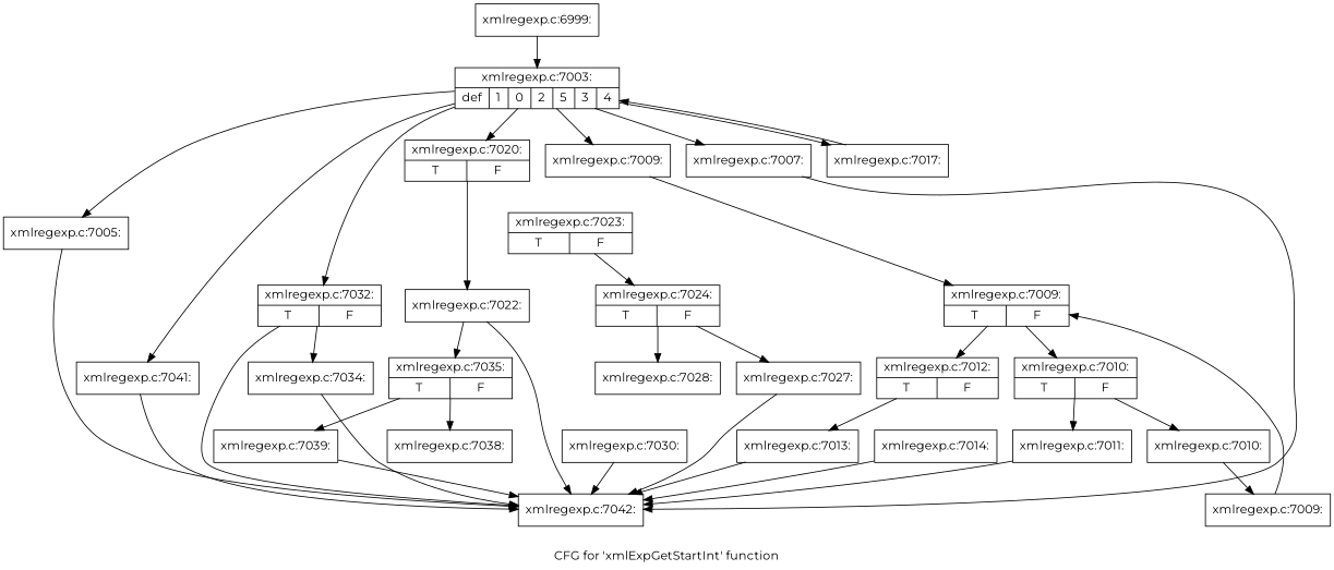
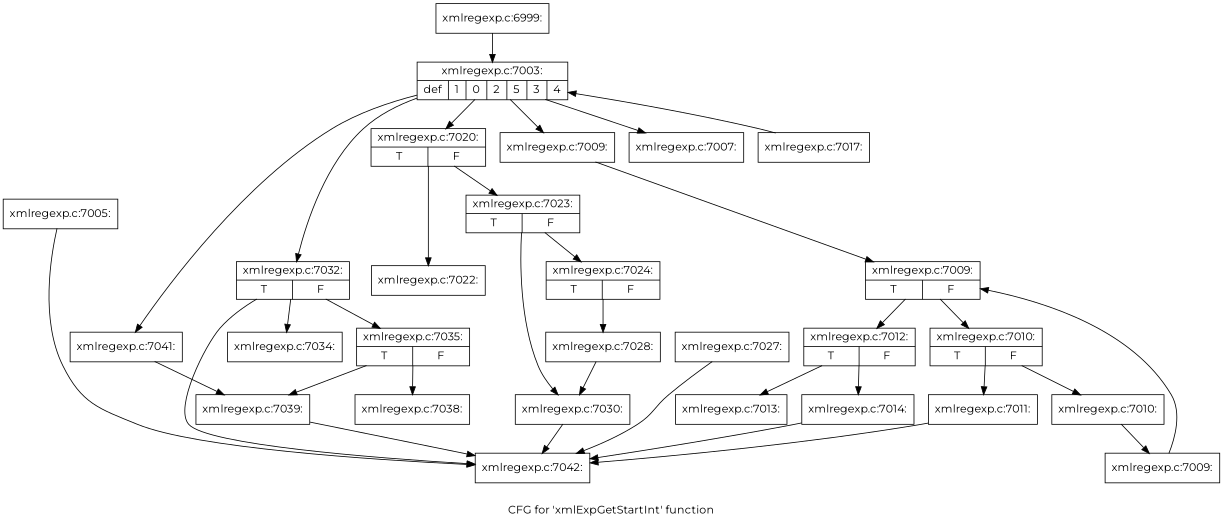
  digraph {
    fontname=Montserrat
    label="CFG for 'xmlExpGetStartInt' function"
    node [fontname=Montserrat shape=record]
    edge [fontname=Montserrat]
    n1 [label="{xmlregexp.c:6999:}"]
    n2 [label="{xmlregexp.c:7003:|{<s0>def|<s1>1|<s2>0|<s3>2|<s4>5|<s5>3|<s6>4}}"]
    n3 [label="{xmlregexp.c:7041:}"]
    n4 [label="{xmlregexp.c:7005:}"]
    n5 [label="{xmlregexp.c:7007:}"]
    n6 [label="{xmlregexp.c:7009:}"]
    n7 [label="{xmlregexp.c:7017:}"]
    n8 [label="{xmlregexp.c:7020:|{<s0>T|<s1>F}}"]
    n9 [label="{xmlregexp.c:7032:|{<s0>T|<s1>F}}"]
    n10 [label="{xmlregexp.c:7042:}"]
    n11 [label="{xmlregexp.c:7009:|{<s0>T|<s1>F}}"]
    n12 [label="{xmlregexp.c:7022:}"]
    n13 [label="{xmlregexp.c:7023:|{<s0>T|<s1>F}}"]
    n14 [label="{xmlregexp.c:7034:}"]
    n15 [label="{xmlregexp.c:7035:|{<s0>T|<s1>F}}"]
    n16 [label="{xmlregexp.c:7010:|{<s0>T|<s1>F}}"]
    n17 [label="{xmlregexp.c:7012:|{<s0>T|<s1>F}}"]
    n18 [label="{xmlregexp.c:7024:|{<s0>T|<s1>F}}"]
    n19 [label="{xmlregexp.c:7030:}"]
    n20 [label="{xmlregexp.c:7038:}"]
    n21 [label="{xmlregexp.c:7039:}"]
    n22 [label="{xmlregexp.c:7011:}"]
    n23 [label="{xmlregexp.c:7010:}"]
    n24 [label="{xmlregexp.c:7013:}"]
    n25 [label="{xmlregexp.c:7014:}"]
    n26 [label="{xmlregexp.c:7009:}"]
    n27 [label="{xmlregexp.c:7027:}"]
    n28 [label="{xmlregexp.c:7028:}"]
    n1 -> n2
    n2 -> n3
-   n2 -> n4
    n2 -> n5
    n2 -> n6
-   n2 -> n7
    n2 -> n8
    n2 -> n9
-   n3 -> n10
+   n3 -> n21
    n4 -> n10
-   n5 -> n10
    n6 -> n11
    n7 -> n2
    n8 -> n12
+   n8 -> n13
    n9 -> n10
    n9 -> n14
-   n12 -> n15
+   n9 -> n15
    n11 -> n16
    n11 -> n17
-   n12 -> n10
    n13 -> n18
-   n14 -> n10
+   n13 -> n19
    n15 -> n20
    n15 -> n21
    n16 -> n22
    n16 -> n23
    n17 -> n24
-   n18 -> n27
+   n17 -> n25
    n18 -> n28
    n19 -> n10
    n21 -> n10
    n22 -> n10
    n23 -> n26
-   n24 -> n10
    n25 -> n10
    n26 -> n11
    n27 -> n10
+   n28 -> n19
  }
